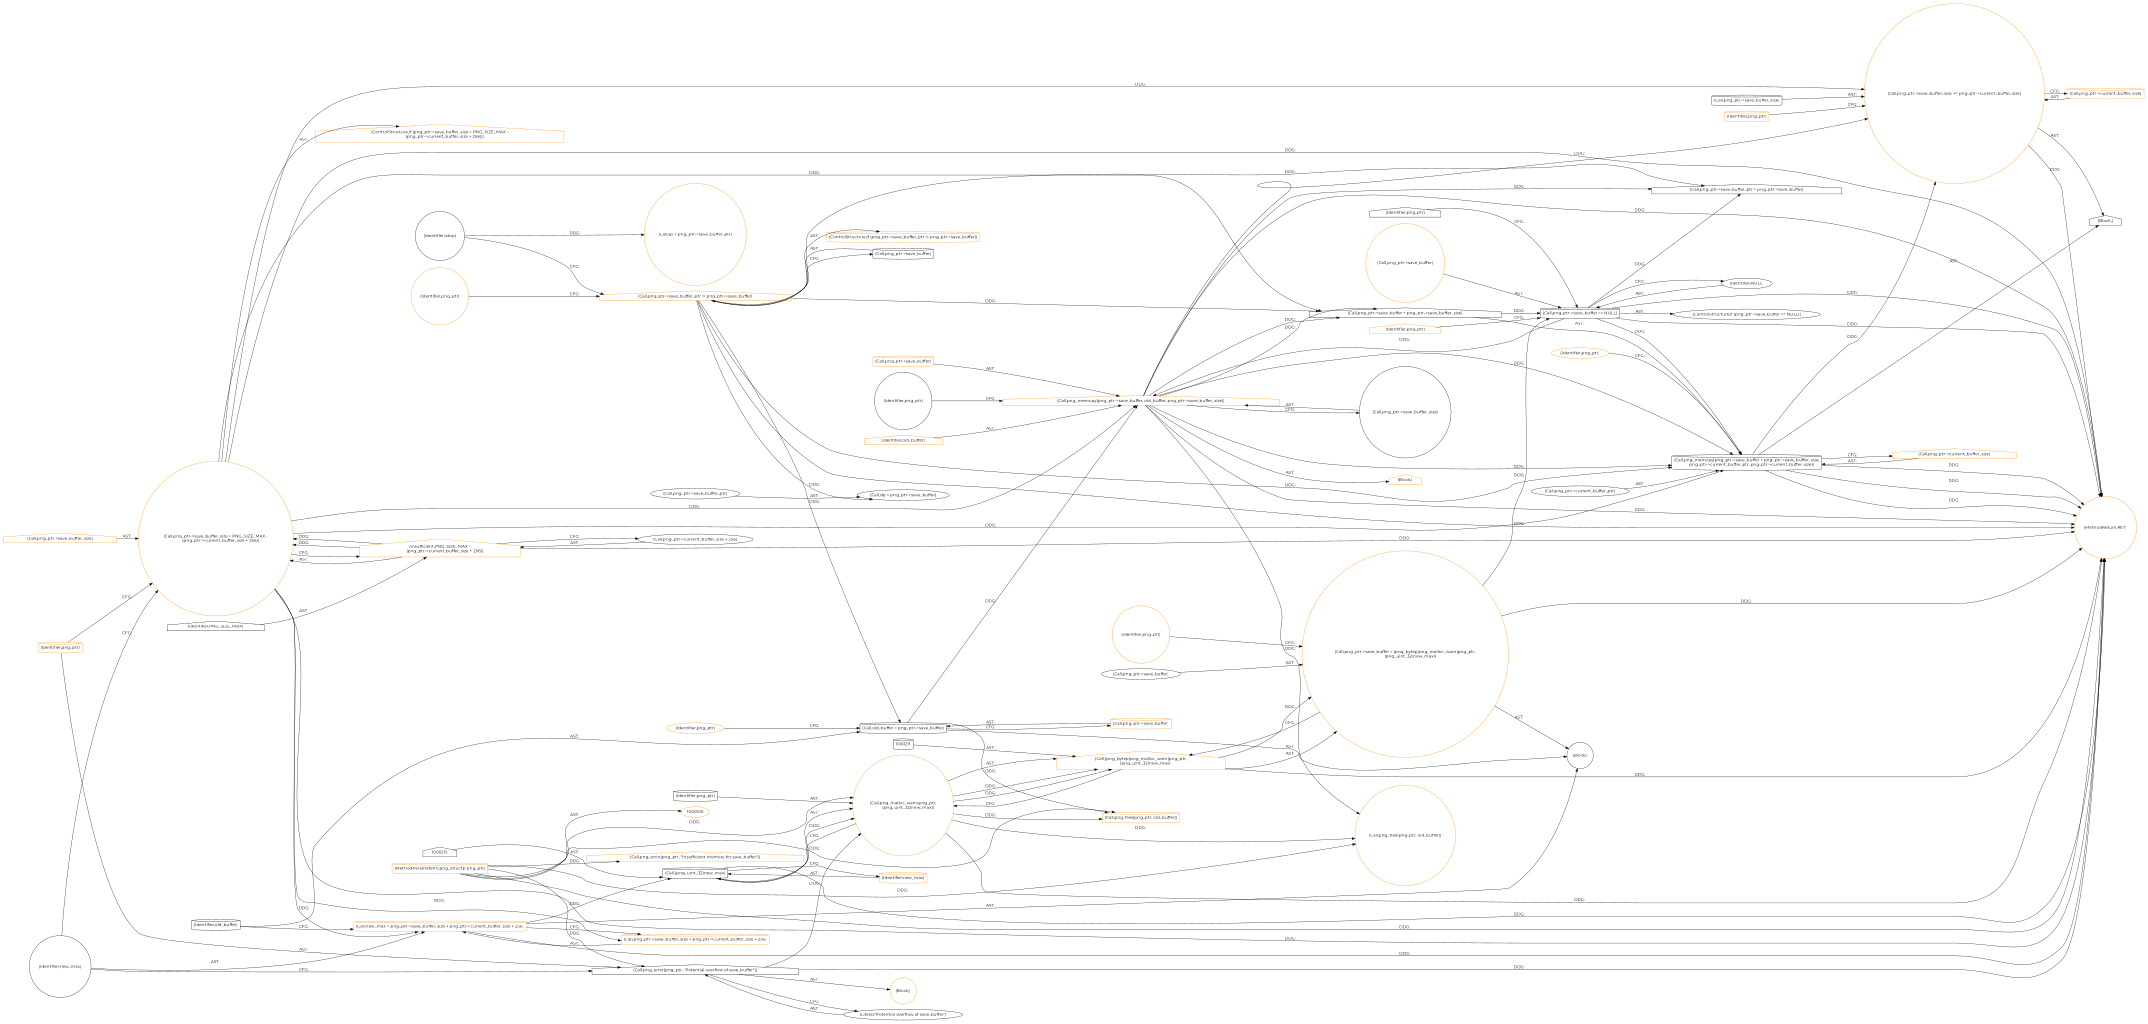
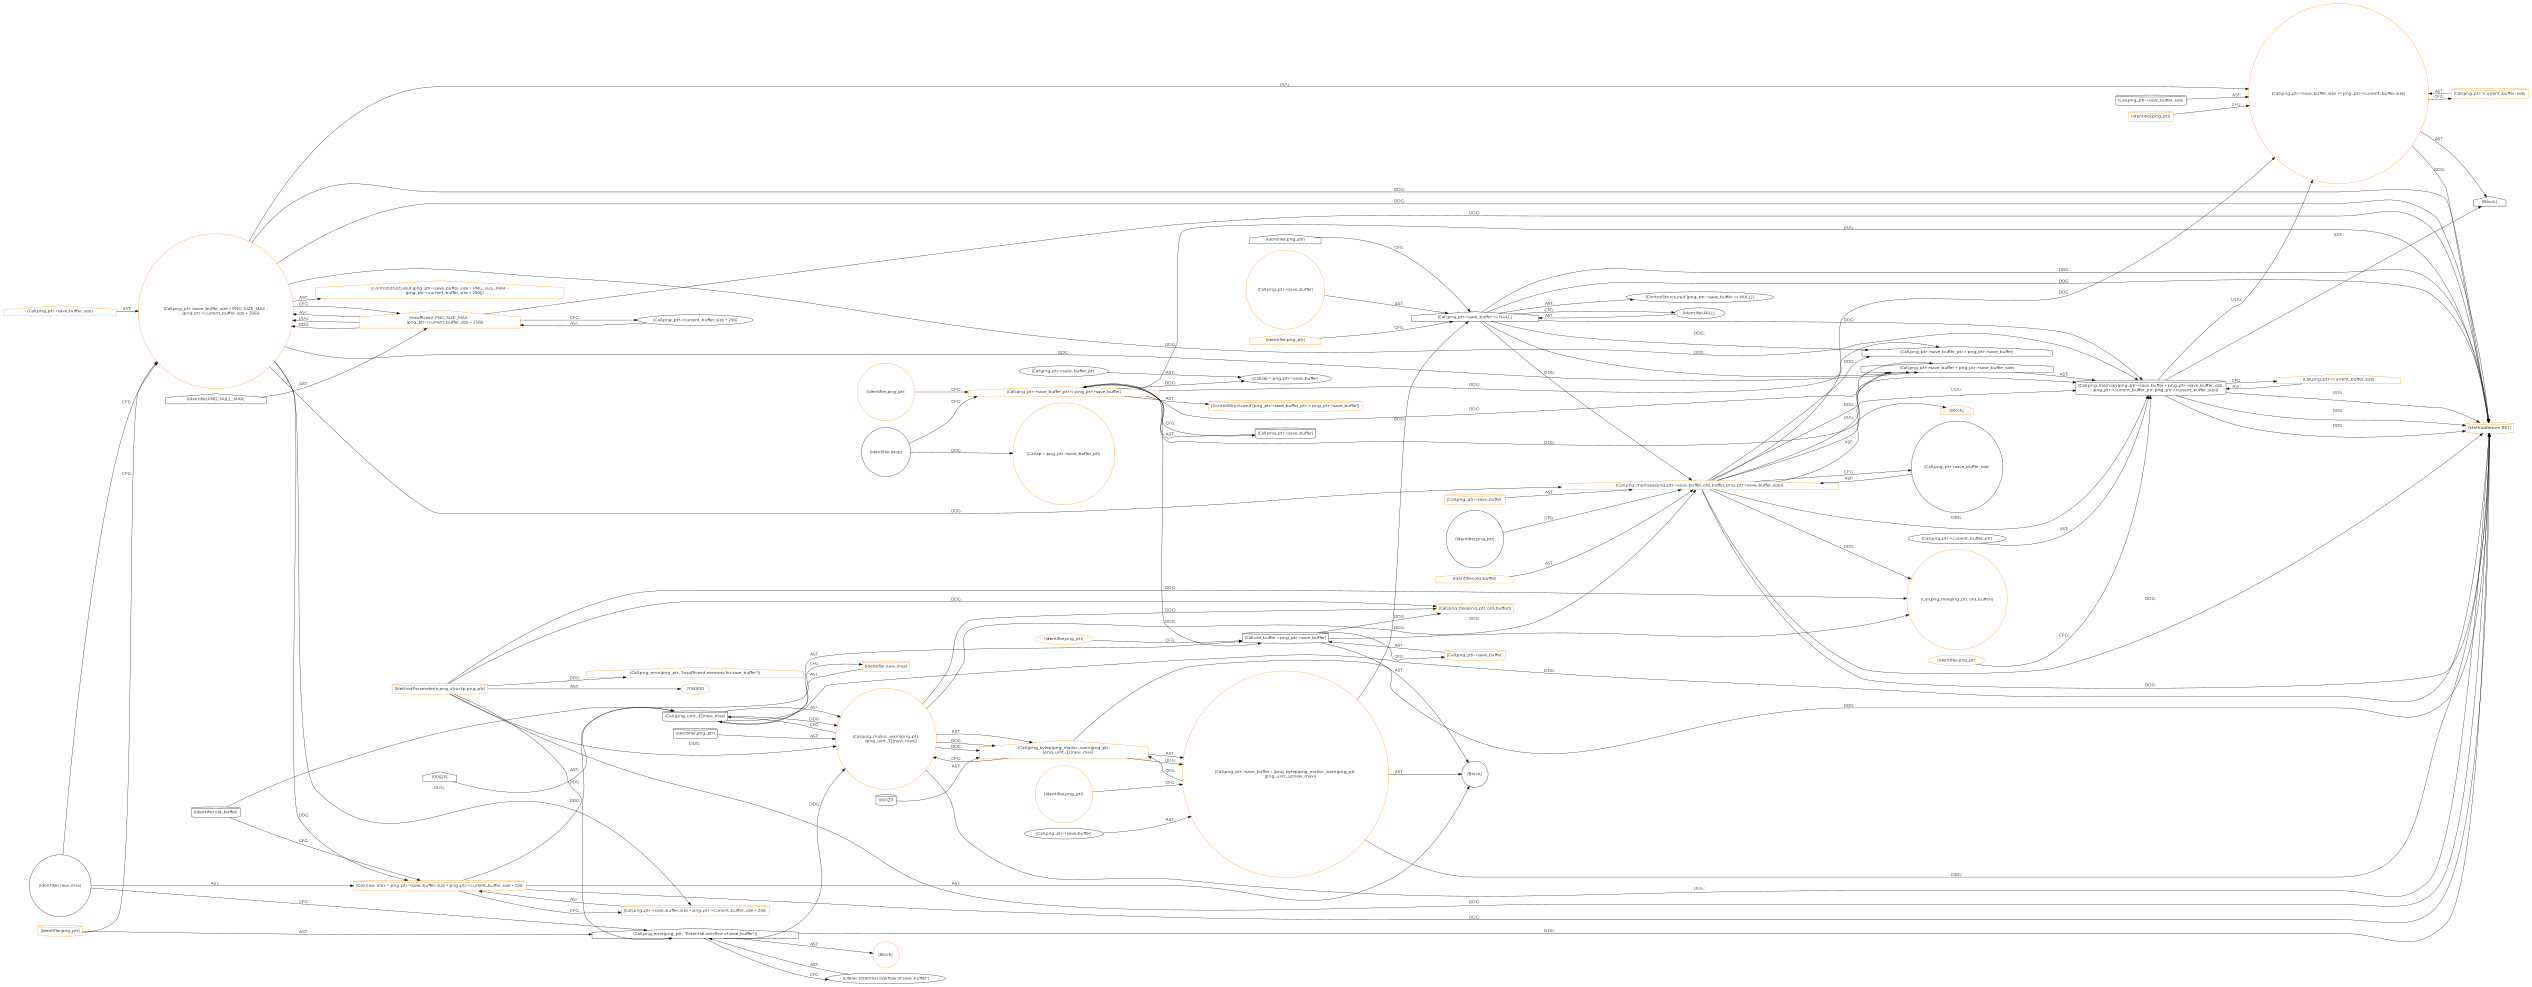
  digraph {
    fontname=Montserrat
    rankdir=LR
    node [color=darkorange fontname=Montserrat shape=cylinder]
    edge [fontname=Montserrat]
    n1 [color=black label="(Call,png_memcpy(png_ptr->save_buffer + png_ptr->save_buffer_size,\n         png_ptr->current_buffer_ptr, png_ptr->current_buffer_size))"]
    n2 [label="(Call,png_ptr->save_buffer_size += png_ptr->current_buffer_size)" shape=circle]
    n3 [color=black label="(Block,)" shape=house]
-   n4 [label="(MethodReturn,RET)" shape=circle]
+   n4 [label="(MethodReturn,RET)"]
    n5 [label="(Call,png_ptr->current_buffer_size)" shape=house]
    n6 [label="(Call,png_ptr->current_buffer_size)"]
    n7 [label="(Call,png_memcpy(png_ptr->save_buffer, old_buffer, png_ptr->save_buffer_size))" shape=house]
    n8 [color=black label="(Call,png_ptr->save_buffer_ptr = png_ptr->save_buffer)" shape=house]
    n9 [color=black label="(Call,png_ptr->save_buffer_size)" shape=circle]
    n10 [label="(Call,png_free(png_ptr, old_buffer))" shape=circle]
    n11 [label="(Block,)" shape=house]
    n12 [color=black label="(Call,png_ptr->save_buffer + png_ptr->save_buffer_size)" shape=house]
-   n13 [color=black label="(Call,png_ptr->save_buffer == NULL)"]
+   n13 [color=black label="(Call,png_ptr->save_buffer == NULL)" shape=house]
    n14 [color=black label="(Identifier,NULL)" shape=ellipse]
    n15 [color=black label="(ControlStructure,if (png_ptr->save_buffer == NULL))" shape=ellipse]
    n16 [label="(Call,png_ptr->save_buffer = (png_bytep)png_malloc_warn(png_ptr,\n         (png_uint_32)new_max))" shape=circle]
    n17 [label="(Call,(png_bytep)png_malloc_warn(png_ptr,\n         (png_uint_32)new_max))" shape=house]
    n18 [color=black label="(Block,)" shape=circle]
    n19 [label="(Call,png_malloc_warn(png_ptr,\n         (png_uint_32)new_max))" shape=circle]
    n20 [color=black label="(Call,(png_uint_32)new_max)"]
    n21 [label="(Call,png_free(png_ptr, old_buffer))"]
    n22 [label="(Identifier,new_max)"]
    n23 [color=black label="(Call,png_error(png_ptr, \"Potential overflow of save_buffer\"))" shape=house]
    n24 [label="(Block,)" shape=circle]
    n25 [color=black label="(Literal,\"Potential overflow of save_buffer\")" shape=ellipse]
    n26 [label="(MethodParameterIn,png_structp png_ptr)"]
    n27 [label="(Call,png_error(png_ptr, \"Insufficient memory for save_buffer\"))" shape=house]
-   1000100 [shape=ellipse]
+   1000100 [shape=ellipse label=7000100]
    n29 [label="(Call,new_max = png_ptr->save_buffer_size + png_ptr->current_buffer_size + 256)"]
    n30 [label="(Call,png_ptr->save_buffer_size + png_ptr->current_buffer_size + 256)"]
    n31 [label="(Call,png_ptr->save_buffer_size > PNG_SIZE_MAX -\n         (png_ptr->current_buffer_size + 256))" shape=circle]
    n32 [label="(Insufficient,PNG_SIZE_MAX -\n         (png_ptr->current_buffer_size + 256))" shape=house]
    n33 [label="(ControlStructure,if (png_ptr->save_buffer_size > PNG_SIZE_MAX -\n         (png_ptr->current_buffer_size + 256)))" shape=house]
    n34 [color=black label="(Call,png_ptr->current_buffer_size + 256)" shape=ellipse]
    n35 [color=black label="(Call,old_buffer = png_ptr->save_buffer)"]
    n36 [label="(Call,png_ptr->save_buffer)"]
    n37 [label="(Call,png_ptr->save_buffer_ptr != png_ptr->save_buffer)" shape=house]
    n38 [color=black label="(Call,dp = png_ptr->save_buffer)" shape=ellipse]
    n39 [color=black label="(Call,png_ptr->save_buffer)"]
    n40 [label="(ControlStructure,if (png_ptr->save_buffer_ptr != png_ptr->save_buffer))"]
    n41 [label="(Call,sp = png_ptr->save_buffer_ptr)" shape=circle]
    n42 [label="(Identifier,png_ptr)"]
    n43 [label="(Identifier,png_ptr)" shape=circle]
    n44 [color=black label="(Identifier,istop)" shape=circle]
    n45 [color=black label="(Identifier,new_max)" shape=circle]
-   n46 [color=black label="(Identifier,PNG_SIZE_MAX)" shape=house]
+   n46 [color=black label="(Identifier,PNG_NULL_MAX)" shape=house]
    n47 [color=black label="(Identifier,png_ptr)" shape=house]
    n48 [color=black label="(Identifier,png_ptr)"]
    n49 [color=black label="(Call,png_ptr->save_buffer_ptr)" shape=ellipse]
    n50 [label="(Call,png_ptr->save_buffer)" shape=circle]
    n51 [color=black label="(Call,png_ptr->save_buffer)" shape=ellipse]
    n52 [label="(Identifier,png_ptr)" shape=circle]
    n53 [color=black label="(Identifier,old_buffer)"]
    n54 [label="(Call,png_ptr->save_buffer)"]
    n55 [color=black label="(Identifier,png_ptr)" shape=circle]
    n56 [label="(Identifier,png_ptr)" shape=ellipse]
    n57 [color=black label="(Call,png_ptr->save_buffer_size)"]
    n58 [label="(Call,png_ptr->save_buffer_size)" shape=house]
    n59 [color=black label="(Call,png_ptr->current_buffer_ptr)" shape=ellipse]
    n60 [label="(Identifier,png_ptr)"]
    n61 [label="(Identifier,png_ptr)" shape=house]
    n62 [label="(Identifier,png_ptr)" shape=ellipse]
    n63 [label="(Identifier,old_buffer)" shape=house]
    1000211 [color=black]
    1000215 [color=black shape=house]
    n1 -> n2 [label="DDG: "]
    n1 -> n3 [label="AST: "]
    n1 -> n4 [label="DDG: "]
    n1 -> n4 [label="DDG: "]
    n1 -> n4 [label="DDG: "]
    n1 -> n5 [label="CFG: "]
    n2 -> n3 [label="AST: "]
    n2 -> n4 [label="DDG: "]
    n2 -> n6 [label="CFG: "]
    n5 -> n1 [label="AST: "]
    n6 -> n2 [label="AST: "]
    n7 -> n1 [label="DDG: "]
    n7 -> n1 [label="DDG: "]
    n7 -> n2 [label="DDG: "]
    n7 -> n4 [label="DDG: "]
    n7 -> n4 [label="DDG: "]
    n7 -> n8 [label="DDG: "]
    n7 -> n9 [label="CFG: "]
    n7 -> n10 [label="DDG: "]
    n7 -> n11 [label="AST: "]
    n7 -> n12 [label="DDG: "]
    n7 -> n12 [label="DDG: "]
    n9 -> n7 [label="AST: "]
    n12 -> n1 [label="AST: "]
    n13 -> n1 [label="DDG: "]
    n13 -> n4 [label="DDG: "]
    n13 -> n4 [label="DDG: "]
    n13 -> n7 [label="DDG: "]
    n13 -> n8 [label="DDG: "]
-   n12 -> n13 [label="DDG: "]
+   n13 -> n12 [label="DDG: "]
    n13 -> n14 [label="CFG: "]
    n13 -> n15 [label="AST: "]
    n14 -> n13 [label="AST: "]
    n16 -> n4 [label="DDG: "]
    n16 -> n13 [label="DDG: "]
    n16 -> n17 [label="CFG: "]
    n16 -> n18 [label="AST: "]
    n17 -> n4 [label="DDG: "]
    n17 -> n16 [label="AST: "]
    n17 -> n16 [label="DDG: "]
    n17 -> n19 [label="CFG: "]
    n19 -> n4 [label="DDG: "]
    n19 -> n10 [label="DDG: "]
    n19 -> n17 [label="AST: "]
    n19 -> n17 [label="DDG: "]
    n19 -> n17 [label="DDG: "]
    n19 -> n20 [label="CFG: "]
    n19 -> n21 [label="DDG: "]
    n20 -> n4 [label="DDG: "]
    n20 -> n19 [label="AST: "]
    n20 -> n19 [label="DDG: "]
    n20 -> n22 [label="CFG: "]
    n22 -> n20 [label="AST: "]
    n23 -> n4 [label="DDG: "]
    n23 -> n19 [label="DDG: "]
    n23 -> n24 [label="AST: "]
    n23 -> n25 [label="CFG: "]
    n25 -> n23 [label="AST: "]
    n26 -> n4 [label="DDG: "]
    n26 -> n10 [label="DDG: "]
    n26 -> n19 [label="DDG: "]
    n26 -> n21 [label="DDG: "]
    n26 -> n23 [label="DDG: "]
    n26 -> n27 [label="DDG: "]
    n26 -> 1000100 [label="AST: "]
    n29 -> n4 [label="DDG: "]
    n29 -> n18 [label="AST: "]
    n29 -> n20 [label="DDG: "]
    n29 -> n30 [label="CFG: "]
    n30 -> n29 [label="AST: "]
    n31 -> n1 [label="DDG: "]
    n31 -> n2 [label="DDG: "]
    n31 -> n4 [label="DDG: "]
    n31 -> n4 [label="DDG: "]
    n31 -> n7 [label="DDG: "]
    n31 -> n12 [label="DDG: "]
    n31 -> n29 [label="DDG: "]
    n31 -> n30 [label="DDG: "]
    n31 -> n32 [label="CFG: "]
    n31 -> n33 [label="AST: "]
    n32 -> n4 [label="DDG: "]
    n32 -> n31 [label="AST: "]
    n32 -> n31 [label="DDG: "]
    n32 -> n31 [label="DDG: "]
    n32 -> n34 [label="CFG: "]
    n34 -> n32 [label="AST: "]
    n35 -> n7 [label="DDG: "]
    n35 -> n18 [label="AST: "]
    n35 -> n21 [label="DDG: "]
    n35 -> n36 [label="CFG: "]
    n36 -> n35 [label="AST: "]
    n37 -> n1 [label="DDG: "]
    n37 -> n4 [label="DDG: "]
    n37 -> n8 [label="DDG: "]
    n37 -> n12 [label="DDG: "]
    n37 -> n35 [label="DDG: "]
    n37 -> n38 [label="DDG: "]
    n37 -> n39 [label="CFG: "]
    n37 -> n40 [label="AST: "]
    n39 -> n37 [label="AST: "]
    n42 -> n23 [label="AST: "]
    n42 -> n31 [label="CFG: "]
    n43 -> n16 [label="CFG: "]
    n44 -> n37 [label="CFG: "]
    n44 -> n41 [label="DDG: "]
    n45 -> n23 [label="CFG: "]
    n45 -> n29 [label="AST: "]
    n45 -> n31 [label="CFG: "]
    n46 -> n32 [label="AST: "]
    n47 -> n13 [label="CFG: "]
    n48 -> n19 [label="AST: "]
    n49 -> n38 [label="AST: "]
    n50 -> n13 [label="AST: "]
    n51 -> n16 [label="AST: "]
    n52 -> n37 [label="CFG: "]
    n53 -> n29 [label="CFG: "]
    n53 -> n35 [label="AST: "]
    n54 -> n7 [label="AST: "]
    n55 -> n7 [label="CFG: "]
    n56 -> n1 [label="CFG: "]
    n57 -> n2 [label="AST: "]
    n58 -> n31 [label="AST: "]
    n59 -> n1 [label="AST: "]
    n60 -> n2 [label="CFG: "]
    n61 -> n13 [label="CFG: "]
    n62 -> n35 [label="CFG: "]
    n63 -> n7 [label="AST: "]
    1000211 -> n17 [label="AST: "]
    1000215 -> n20 [label="AST: "]
  }
